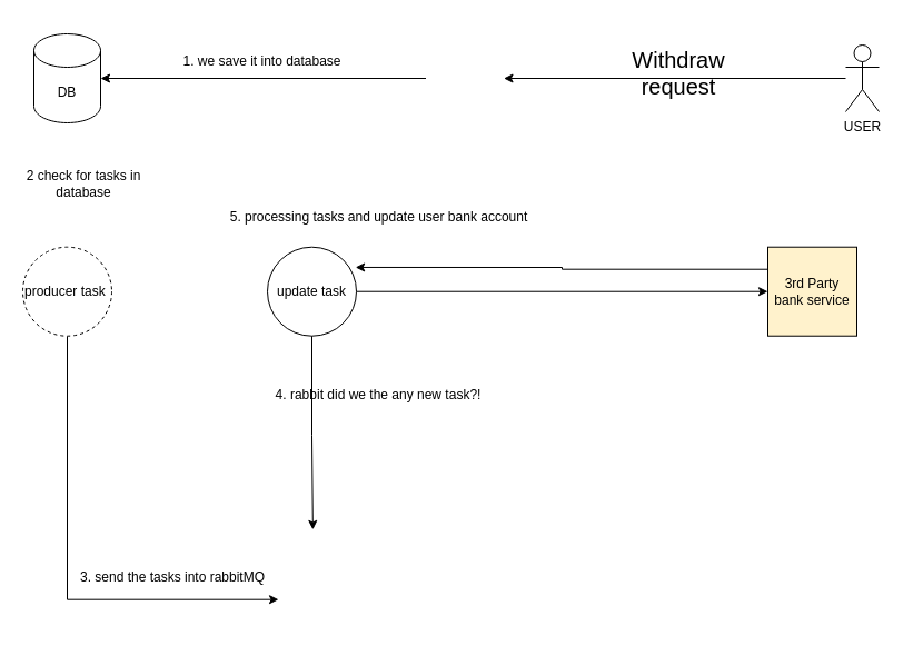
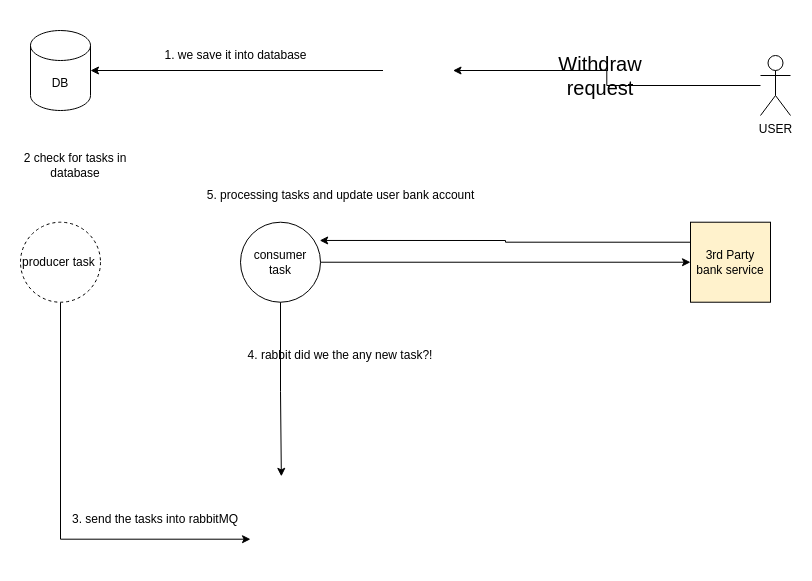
  <mxCell id="0" />
  <mxCell id="1" parent="0" />
  <mxCell id="2" style="edgeStyle=orthogonalEdgeStyle;rounded=0;orthogonalLoop=1;jettySize=auto;html=1;exitX=0;exitY=0.5;exitDx=0;exitDy=0;" edge="1" parent="1" source="11" target="6"><mxGeometry relative="1" as="geometry"><mxPoint x="370" y="70" as="sourcePoint" /></mxGeometry></mxCell>
  <mxCell id="3" style="edgeStyle=orthogonalEdgeStyle;rounded=0;orthogonalLoop=1;jettySize=auto;html=1;entryX=1;entryY=0.5;entryDx=0;entryDy=0;" edge="1" parent="1" source="4" target="11"><mxGeometry relative="1" as="geometry"><mxPoint x="465" y="70" as="targetPoint" /></mxGeometry></mxCell>
- <mxCell id="4" value="USER" style="shape=umlActor;verticalLabelPosition=bottom;verticalAlign=top;html=1;outlineConnect=0;" vertex="1" parent="1"><mxGeometry x="760" y="40" width="30" height="60" as="geometry" /></mxCell>
- <mxCell id="5" value="&lt;font style=&quot;font-size: 20px;&quot;&gt;Withdraw request&lt;/font&gt;" style="text;html=1;align=center;verticalAlign=middle;whiteSpace=wrap;rounded=0;" vertex="1" parent="1"><mxGeometry x="540" y="20" width="140" height="90" as="geometry" /></mxCell>
+ <mxCell id="4" value="USER" style="shape=umlActor;verticalLabelPosition=bottom;verticalAlign=top;html=1;outlineConnect=0;" vertex="1" parent="1"><mxGeometry x="760" y="55" width="30" height="60" as="geometry" /></mxCell>
+ <mxCell id="5" value="&lt;font style=&quot;font-size: 20px;&quot;&gt;Withdraw request&lt;/font&gt;" style="text;html=1;align=center;verticalAlign=middle;whiteSpace=wrap;rounded=0;" vertex="1" parent="1"><mxGeometry x="530" y="30" width="140" height="90" as="geometry" /></mxCell>
  <mxCell id="6" value="DB" style="shape=cylinder3;whiteSpace=wrap;html=1;boundedLbl=1;backgroundOutline=1;size=15;" vertex="1" parent="1"><mxGeometry x="30" y="30" width="60" height="80" as="geometry" /></mxCell>
  <mxCell id="7" value="1. we save it into database" style="text;html=1;align=center;verticalAlign=middle;resizable=0;points=[];autosize=1;strokeColor=none;fillColor=none;" vertex="1" parent="1"><mxGeometry x="150" y="40" width="170" height="30" as="geometry" /></mxCell>
  <mxCell id="8" style="edgeStyle=orthogonalEdgeStyle;rounded=0;orthogonalLoop=1;jettySize=auto;html=1;exitX=0.5;exitY=1;exitDx=0;exitDy=0;entryX=0;entryY=0.75;entryDx=0;entryDy=0;" edge="1" parent="1" source="9" target="10"><mxGeometry relative="1" as="geometry" /></mxCell>
  <mxCell id="9" value="producer task&amp;nbsp;" style="ellipse;whiteSpace=wrap;html=1;aspect=fixed;dashed=1;" vertex="1" parent="1"><mxGeometry x="20" y="221.72" width="80" height="80" as="geometry" /></mxCell>
  <mxCell id="10" value="" style="shape=image;verticalLabelPosition=bottom;labelBackgroundColor=default;verticalAlign=top;aspect=fixed;imageAspect=0;image=https://static-00.iconduck.com/assets.00/rabbitmq-icon-484x512-s9lfaapn.png;" vertex="1" parent="1"><mxGeometry x="250" y="480" width="74" height="78.28" as="geometry" /></mxCell>
  <mxCell id="11" value="" style="shape=image;verticalLabelPosition=bottom;labelBackgroundColor=default;verticalAlign=top;aspect=fixed;imageAspect=0;image=https://static-00.iconduck.com/assets.00/django-icon-1606x2048-lwmw1z73.png;" vertex="1" parent="1"><mxGeometry x="382.5" y="25.37" width="70" height="89.26" as="geometry" /></mxCell>
  <mxCell id="12" value="2 check for tasks in database" style="text;html=1;align=center;verticalAlign=middle;whiteSpace=wrap;rounded=0;" vertex="1" parent="1"><mxGeometry x="20" y="140" width="110" height="50" as="geometry" /></mxCell>
  <mxCell id="13" value="3. send the tasks into rabbitMQ" style="text;html=1;align=center;verticalAlign=middle;whiteSpace=wrap;rounded=0;" vertex="1" parent="1"><mxGeometry x="60" y="504.14" width="190" height="30" as="geometry" /></mxCell>
  <mxCell id="14" style="edgeStyle=orthogonalEdgeStyle;rounded=0;orthogonalLoop=1;jettySize=auto;html=1;" edge="1" parent="1" source="15" target="18"><mxGeometry relative="1" as="geometry" /></mxCell>
- <mxCell id="15" value="update task" style="ellipse;whiteSpace=wrap;html=1;aspect=fixed;" vertex="1" parent="1"><mxGeometry x="240" y="221.72" width="80" height="80" as="geometry" /></mxCell>
+ <mxCell id="15" value="consumer task" style="ellipse;whiteSpace=wrap;html=1;aspect=fixed;" vertex="1" parent="1"><mxGeometry x="240" y="221.72" width="80" height="80" as="geometry" /></mxCell>
  <mxCell id="16" style="edgeStyle=orthogonalEdgeStyle;rounded=0;orthogonalLoop=1;jettySize=auto;html=1;entryX=0.417;entryY=-0.053;entryDx=0;entryDy=0;entryPerimeter=0;" edge="1" parent="1" source="15" target="10"><mxGeometry relative="1" as="geometry" /></mxCell>
  <mxCell id="17" value="4. rabbit did we the any new task?!" style="text;html=1;align=center;verticalAlign=middle;whiteSpace=wrap;rounded=0;" vertex="1" parent="1"><mxGeometry x="220" y="340" width="240" height="30" as="geometry" /></mxCell>
  <mxCell id="18" value="3rd Party bank service" style="whiteSpace=wrap;html=1;aspect=fixed;fillColor=#fff2cc;" vertex="1" parent="1"><mxGeometry x="690" y="221.72" width="80" height="80" as="geometry" /></mxCell>
  <mxCell id="19" style="edgeStyle=orthogonalEdgeStyle;rounded=0;orthogonalLoop=1;jettySize=auto;html=1;exitX=0;exitY=0.25;exitDx=0;exitDy=0;entryX=0.99;entryY=0.228;entryDx=0;entryDy=0;entryPerimeter=0;" edge="1" parent="1" source="18" target="15"><mxGeometry relative="1" as="geometry" /></mxCell>
  <mxCell id="20" value="5. processing tasks and update user bank account" style="text;html=1;align=center;verticalAlign=middle;resizable=0;points=[];autosize=1;strokeColor=none;fillColor=none;" vertex="1" parent="1"><mxGeometry x="195" y="180" width="290" height="30" as="geometry" /></mxCell>
